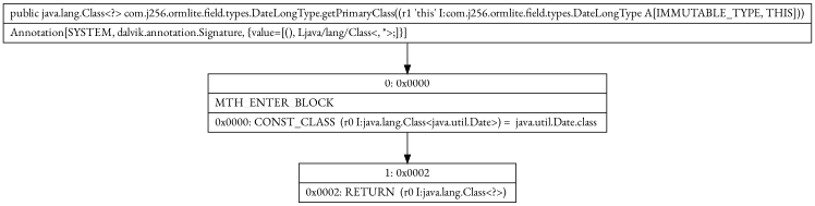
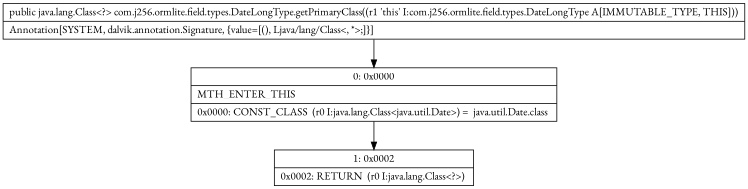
  digraph {
    fontname="EB Garamond"
    node [shape=record fontname="EB Garamond"]
    edge [fontname="EB Garamond"]
-   n1 [label="{0\:\ 0x0000|MTH_ENTER_BLOCK\l|0x0000: CONST_CLASS  (r0 I:java.lang.Class\<java.util.Date\>) =  java.util.Date.class \l}"]
+   n1 [label="{0\:\ 0x0000|MTH_ENTER_THIS\l|0x0000: CONST_CLASS  (r0 I:java.lang.Class\<java.util.Date\>) =  java.util.Date.class \l}"]
    n2 [label="{1\:\ 0x0002|0x0002: RETURN  (r0 I:java.lang.Class\<?\>) \l}"]
    n3 [label="{public java.lang.Class\<?\> com.j256.ormlite.field.types.DateLongType.getPrimaryClass((r1 'this' I:com.j256.ormlite.field.types.DateLongType A[IMMUTABLE_TYPE, THIS]))  | Annotation[SYSTEM, dalvik.annotation.Signature, \{value=[(), Ljava\/lang\/Class\<, *\>;]\}]\l}"]
    n1 -> n2
    n3 -> n1
  }
